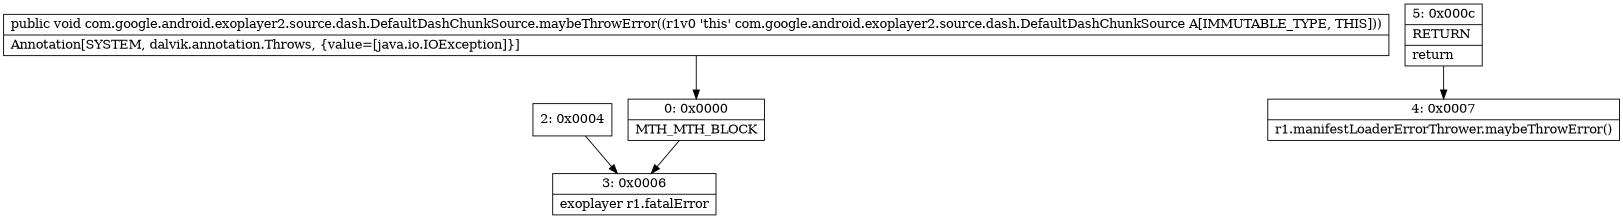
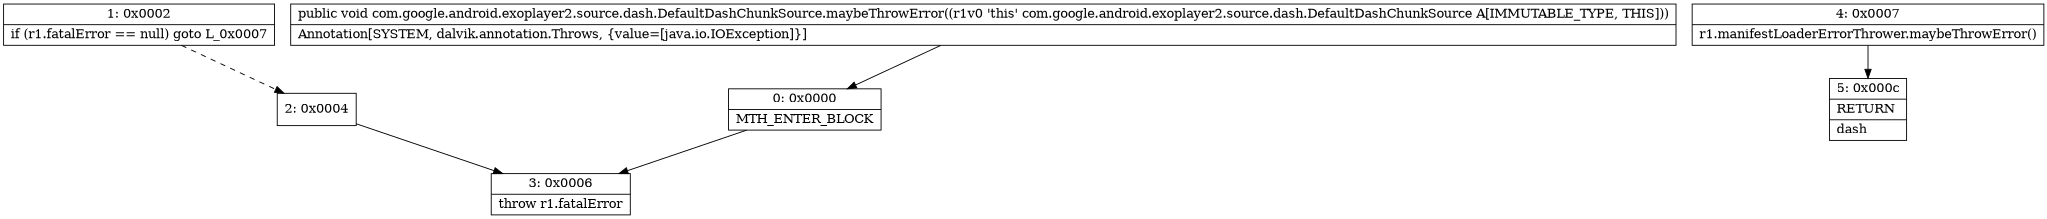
  digraph {
    node [shape=record]
-   n1 [label="{0\:\ 0x0000|MTH_MTH_BLOCK\l}"]
-   n2 [label="{3\:\ 0x0006|exoplayer r1.fatalError\l}"]
+   n1 [label="{0\:\ 0x0000|MTH_ENTER_BLOCK\l}"]
+   n2 [label="{3\:\ 0x0006|throw r1.fatalError\l}"]
+   n3 [label="{1\:\ 0x0002|if (r1.fatalError == null) goto L_0x0007\l}"]
    n4 [label="{2\:\ 0x0004}"]
    n5 [label="{4\:\ 0x0007|r1.manifestLoaderErrorThrower.maybeThrowError()\l}"]
-   n6 [label="{5\:\ 0x000c|RETURN\l|return\l}"]
+   n6 [label="{5\:\ 0x000c|RETURN\l|dash\l}"]
    n7 [label="{public void com.google.android.exoplayer2.source.dash.DefaultDashChunkSource.maybeThrowError((r1v0 'this' com.google.android.exoplayer2.source.dash.DefaultDashChunkSource A[IMMUTABLE_TYPE, THIS]))  | Annotation[SYSTEM, dalvik.annotation.Throws, \{value=[java.io.IOException]\}]\l}"]
    n1 -> n2
+   n3 -> n4 [style=dashed]
    n4 -> n2
-   n6 -> n5
+   n5 -> n6
    n7 -> n1
  }
